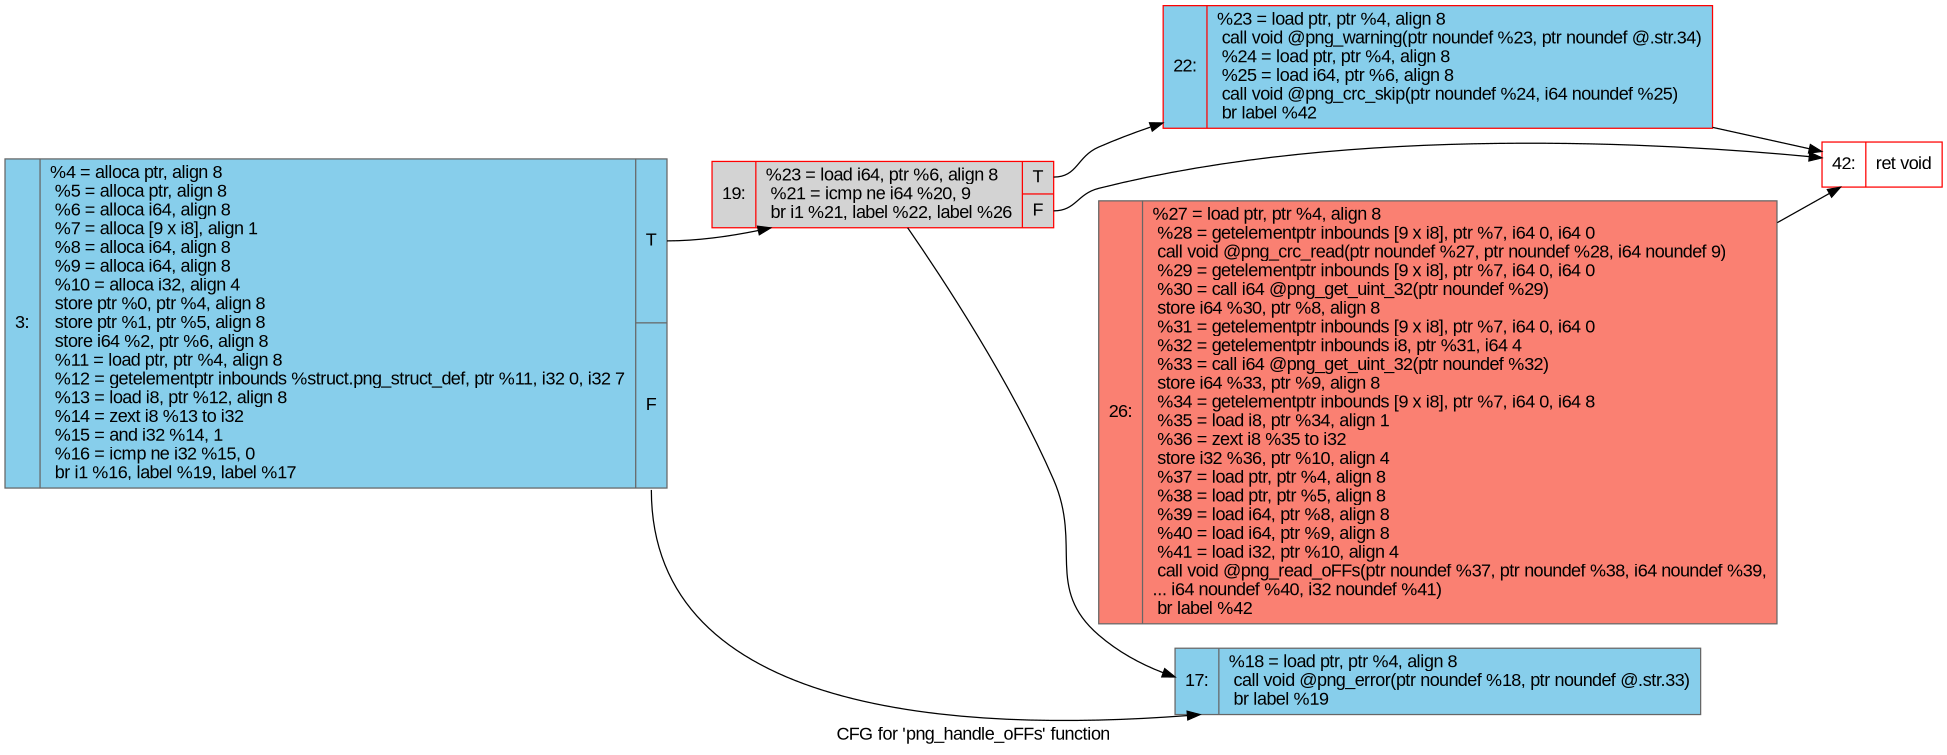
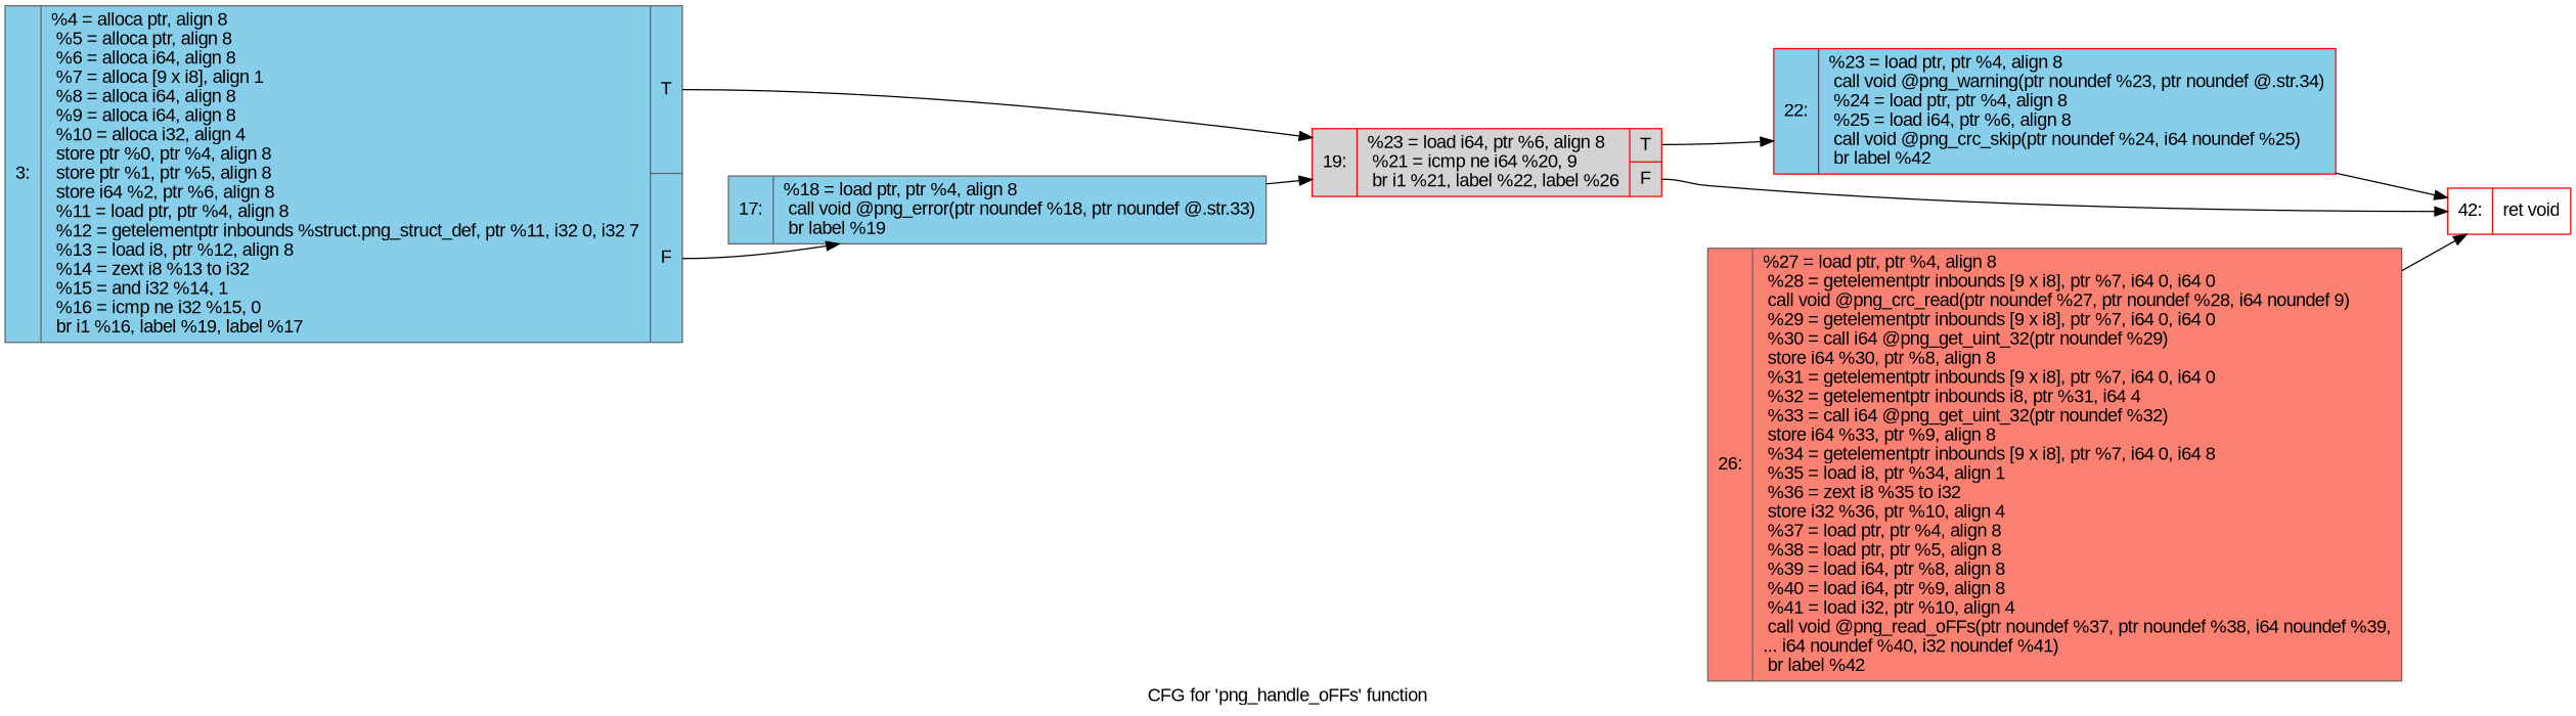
  digraph {
    fontname="Liberation Sans"
    label="CFG for 'png_handle_oFFs' function"
    rankdir=LR
    node [color=gray40 fillcolor=skyblue fontname="Liberation Sans" shape=record style=filled]
    edge [fontname="Liberation Sans"]
    n1 [label="{3:\l|  %4 = alloca ptr, align 8\l  %5 = alloca ptr, align 8\l  %6 = alloca i64, align 8\l  %7 = alloca [9 x i8], align 1\l  %8 = alloca i64, align 8\l  %9 = alloca i64, align 8\l  %10 = alloca i32, align 4\l  store ptr %0, ptr %4, align 8\l  store ptr %1, ptr %5, align 8\l  store i64 %2, ptr %6, align 8\l  %11 = load ptr, ptr %4, align 8\l  %12 = getelementptr inbounds %struct.png_struct_def, ptr %11, i32 0, i32 7\l  %13 = load i8, ptr %12, align 8\l  %14 = zext i8 %13 to i32\l  %15 = and i32 %14, 1\l  %16 = icmp ne i32 %15, 0\l  br i1 %16, label %19, label %17\l|{<s0>T|<s1>F}}"]
    n2 [color=red fillcolor=lightgrey label="{19:\l|  %23 = load i64, ptr %6, align 8\l  %21 = icmp ne i64 %20, 9\l  br i1 %21, label %22, label %26\l|{<s0>T|<s1>F}}"]
    n3 [label="{17:\l|  %18 = load ptr, ptr %4, align 8\l  call void @png_error(ptr noundef %18, ptr noundef @.str.33)\l  br label %19\l}"]
    n4 [color=red label="{22:\l|  %23 = load ptr, ptr %4, align 8\l  call void @png_warning(ptr noundef %23, ptr noundef @.str.34)\l  %24 = load ptr, ptr %4, align 8\l  %25 = load i64, ptr %6, align 8\l  call void @png_crc_skip(ptr noundef %24, i64 noundef %25)\l  br label %42\l}"]
    n5 [color=red fillcolor=white label="{42:\l|  ret void\l}"]
    n6 [fillcolor=salmon label="{26:\l|  %27 = load ptr, ptr %4, align 8\l  %28 = getelementptr inbounds [9 x i8], ptr %7, i64 0, i64 0\l  call void @png_crc_read(ptr noundef %27, ptr noundef %28, i64 noundef 9)\l  %29 = getelementptr inbounds [9 x i8], ptr %7, i64 0, i64 0\l  %30 = call i64 @png_get_uint_32(ptr noundef %29)\l  store i64 %30, ptr %8, align 8\l  %31 = getelementptr inbounds [9 x i8], ptr %7, i64 0, i64 0\l  %32 = getelementptr inbounds i8, ptr %31, i64 4\l  %33 = call i64 @png_get_uint_32(ptr noundef %32)\l  store i64 %33, ptr %9, align 8\l  %34 = getelementptr inbounds [9 x i8], ptr %7, i64 0, i64 8\l  %35 = load i8, ptr %34, align 1\l  %36 = zext i8 %35 to i32\l  store i32 %36, ptr %10, align 4\l  %37 = load ptr, ptr %4, align 8\l  %38 = load ptr, ptr %5, align 8\l  %39 = load i64, ptr %8, align 8\l  %40 = load i64, ptr %9, align 8\l  %41 = load i32, ptr %10, align 4\l  call void @png_read_oFFs(ptr noundef %37, ptr noundef %38, i64 noundef %39,\l... i64 noundef %40, i32 noundef %41)\l  br label %42\l}"]
    n1 -> n2 [tailport=s0]
    n1 -> n3 [tailport=s1]
    n2 -> n4 [tailport=s0]
    n2 -> n5 [tailport=s1]
-   n2 -> n3
+   n3 -> n2
    n4 -> n5
    n6 -> n5
  }
